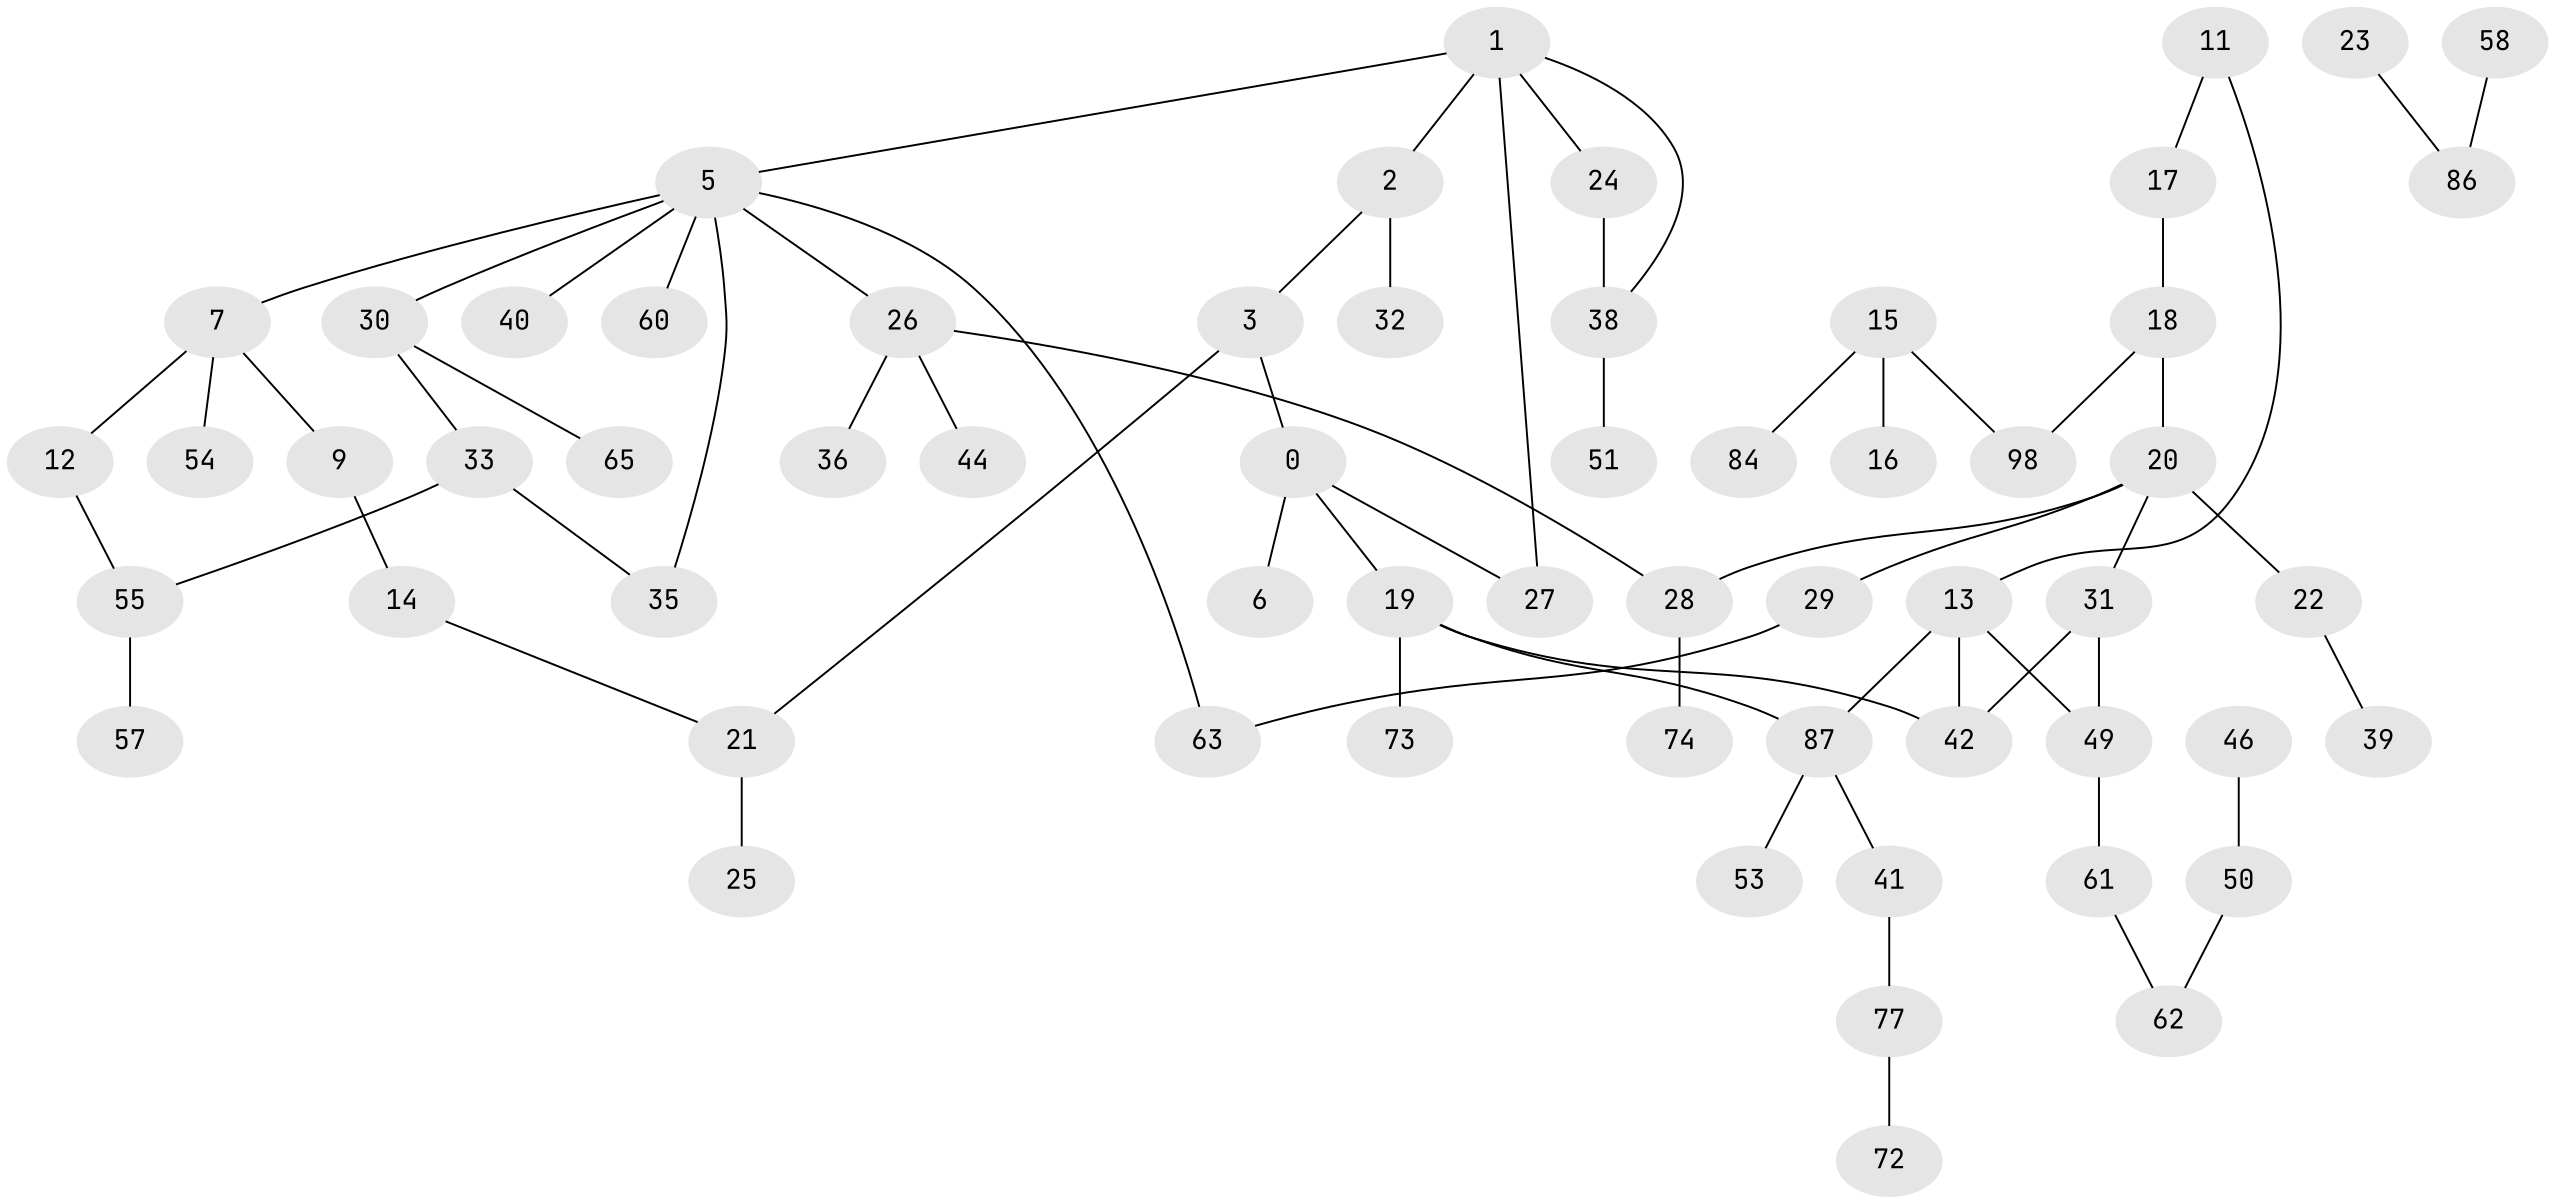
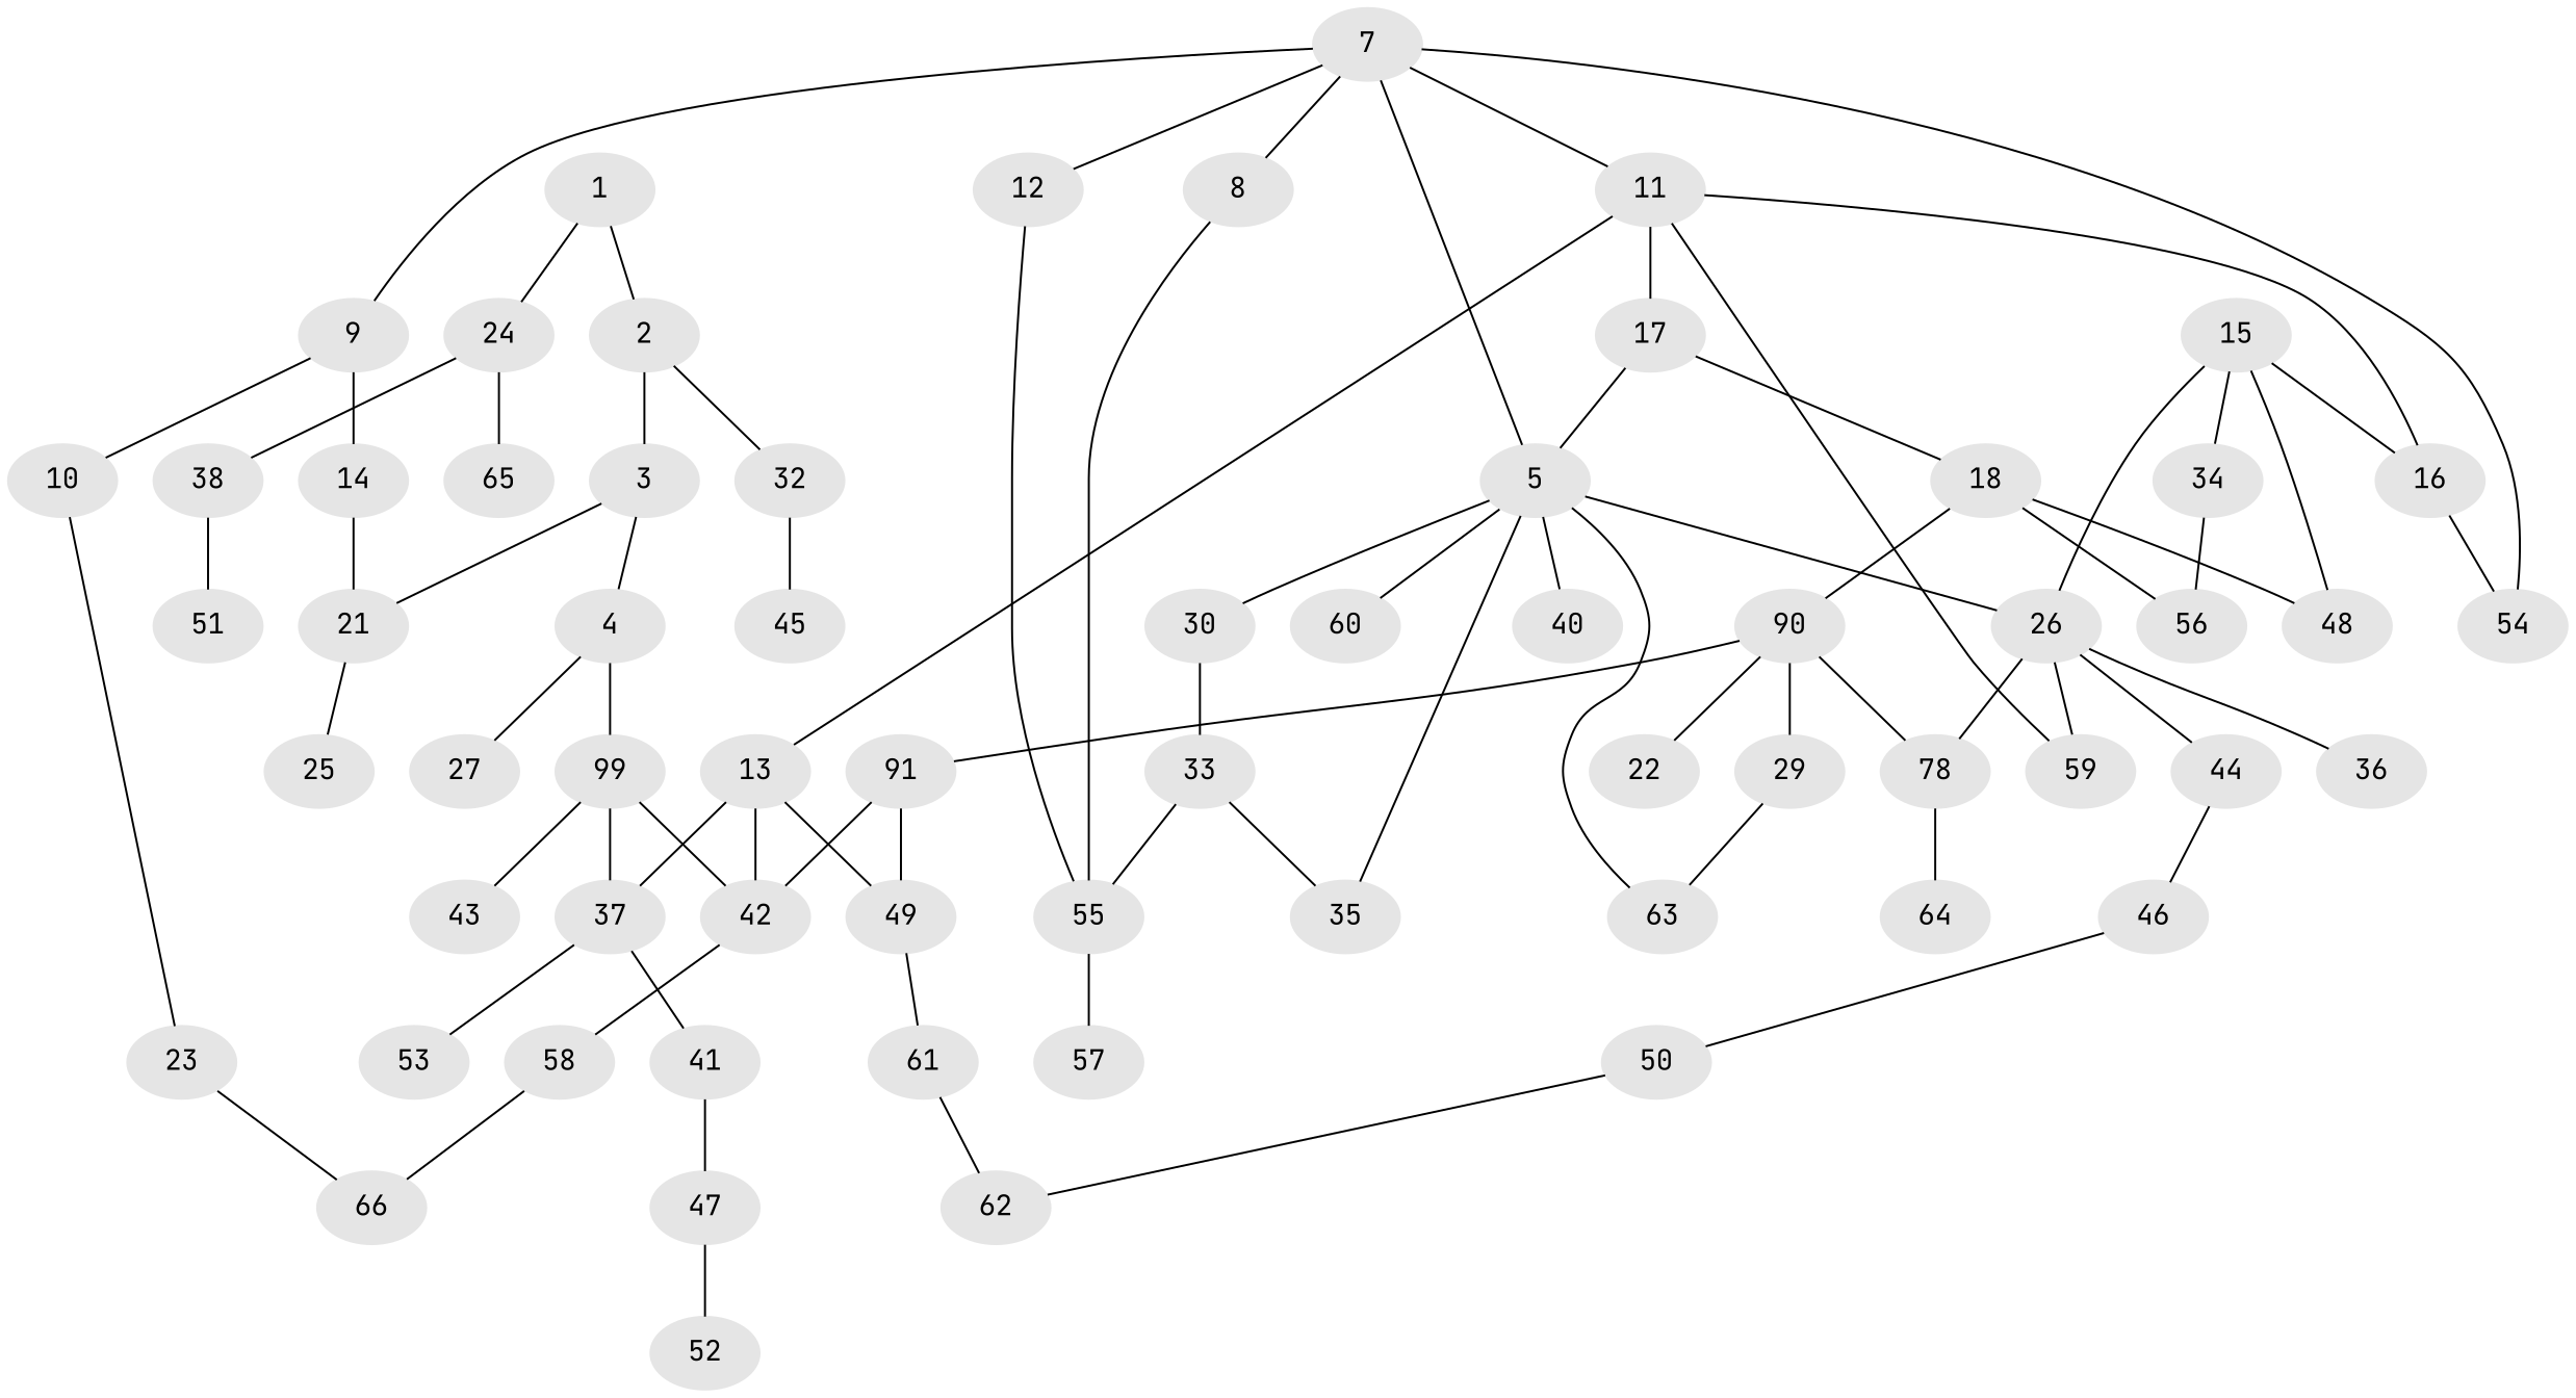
  graph {
    fontname="JetBrains Mono"
    node [color=gray90 fontname="JetBrains Mono" style=filled]
    edge [fontname="JetBrains Mono"]
    1
    2
    5
    24
    27
    38
    3
    32
    7
    26
    30
    35
    40
    60
    63
    51
-   4 [label=0]
+   4
    21
-   6
-   19
+   45
+   19 [label=99]
    25
-   37 [label=87]
+   37
    42
-   43 [label=73]
+   43
+   8
    9
    11
    12
    54
-   28
+   59
+   28 [label=78]
    36
    44
    33
    65
    15
    16
-   34 [label=84]
-   48 [label=98]
+   34
+   48
    55
+   10
    14
    13
    17
    57
    23
-   66 [label=86]
+   66
    49
    18
    41
    53
    58
    61
-   20
+   56
+   20 [label=90]
    22
    29
-   31
-   39
-   64 [label=74]
+   31 [label=91]
+   64
    46
-   47 [label=77]
-   52 [label=72]
+   47
+   52
    50
    62
    1 -- 2
-   1 -- 5
+   17 -- 5
    1 -- 24
-   1 -- 27
-   1 -- 38
    2 -- 3
    2 -- 32
    5 -- 7
    5 -- 26
    5 -- 30
    5 -- 35
    5 -- 40
    5 -- 60
    5 -- 63
    24 -- 38
    38 -- 51
    3 -- 4
    3 -- 21
+   32 -- 45
+   7 -- 8
    7 -- 9
+   7 -- 11
    7 -- 12
    7 -- 54
+   26 -- 59
    26 -- 28
    26 -- 36
    26 -- 44
    30 -- 33
-   30 -- 65
+   24 -- 65
    4 -- 27
-   4 -- 6
    4 -- 19
    21 -- 25
    19 -- 37
    19 -- 42
    19 -- 43
    37 -- 41
    37 -- 53
+   42 -- 58
+   8 -- 55
+   9 -- 10
    9 -- 14
+   11 -- 59
+   11 -- 16
    11 -- 13
    11 -- 17
    12 -- 55
    28 -- 64
+   44 -- 46
    33 -- 35
    33 -- 55
+   15 -- 26
    15 -- 16
    15 -- 34
    15 -- 48
+   16 -- 54
+   34 -- 56
    55 -- 57
+   10 -- 23
    14 -- 21
    13 -- 37
    13 -- 42
    13 -- 49
    17 -- 18
    23 -- 66
    49 -- 61
    18 -- 48
+   18 -- 56
    18 -- 20
    41 -- 47
    58 -- 66
    61 -- 62
    20 -- 28
    20 -- 22
    20 -- 29
    20 -- 31
-   22 -- 39
    29 -- 63
    31 -- 42
    31 -- 49
    46 -- 50
    47 -- 52
    50 -- 62
  }
